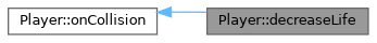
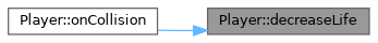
  digraph {
    rankdir=RL
    node [fontname=Helvetica fontsize=10 shape=box style=filled]
    n1 [color=gray40 fillcolor=grey60 fontcolor=black height=0.2 label="Player::decreaseLife" width=0.4]
    n2 [color=grey40 fillcolor=white height=0.2 label="Player::onCollision" width=0.4]
-   n2 -> n1 [color=steelblue1 dir=back fontname=Helvetica fontsize=10 labelfontname=Helvetica labelfontsize=10 style=solid]
+   n1 -> n2 [color=steelblue1 dir=back fontname=Helvetica fontsize=10 labelfontname=Helvetica labelfontsize=10 style=solid]
  }
